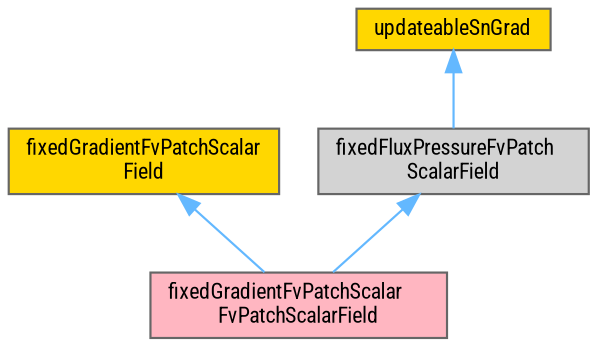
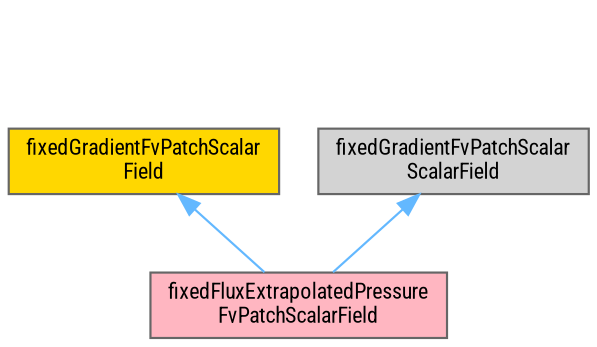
  digraph {
    fontname="Roboto Condensed"
    node [color=gray40 fillcolor=gold fontname="Roboto Condensed" fontsize=10 shape=box style=filled]
    edge [color=steelblue1 dir=back fontname="Roboto Condensed" fontsize=10 labelfontname=Helvetica labelfontsize=10 style=solid]
-   n1 [fillcolor=lightgrey fontcolor=black height=0.2 label="fixedFluxPressureFvPatch\lScalarField" width=0.4]
-   n2 [fillcolor=lightpink height=0.2 label="fixedGradientFvPatchScalar\lFvPatchScalarField" width=0.4]
+   n1 [fillcolor=lightgrey fontcolor=black height=0.2 label="fixedGradientFvPatchScalar\lScalarField" width=0.4]
+   n2 [fillcolor=lightpink height=0.2 label="fixedFluxExtrapolatedPressure\lFvPatchScalarField" width=0.4]
    n3 [height=0.2 label="fixedGradientFvPatchScalar\lField" width=0.4]
-   n4 [height=0.2 label=updateableSnGrad width=0.4]
    n1 -> n2
    n3 -> n2
-   n4 -> n1
  }
